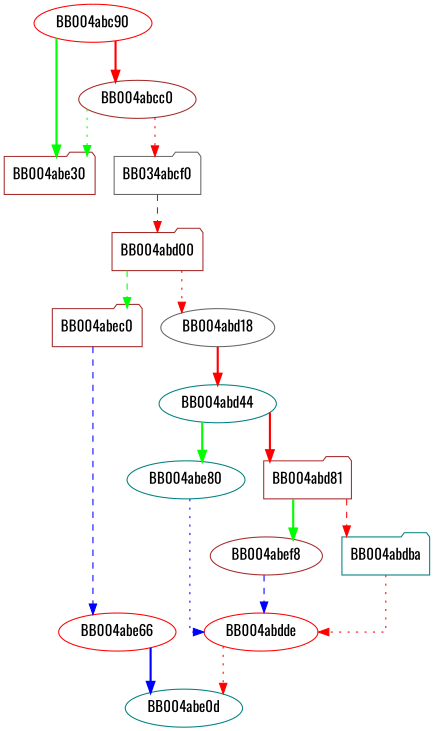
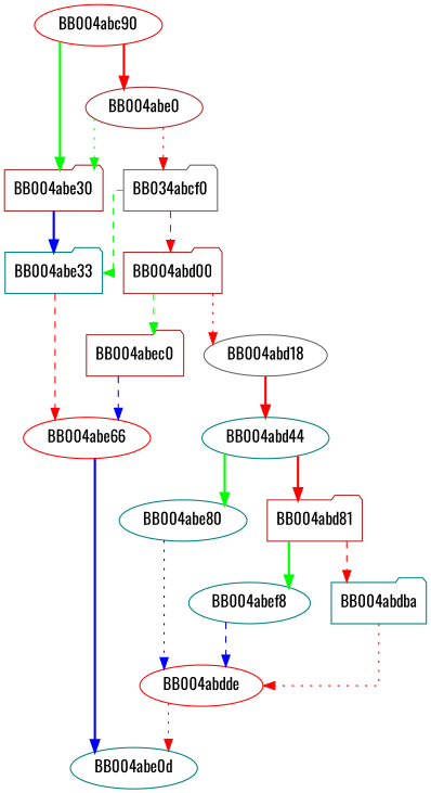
  digraph {
    fontname=Oswald
    splines=ortho
    node [color=brown fontname=Oswald shape=ellipse]
    edge [color=red fontname=Oswald style=bold]
    BB004abc90 [color=red]
    BB004abe30 [shape=folder]
-   BB004abcc0
+   BB004abcc0 [label=BB004abe0]
+   BB004abe33 [color=teal shape=folder]
    n5 [color=gray40 label=BB034abcf0 shape=folder]
    BB004abe66 [color=red]
    BB004abd00 [shape=folder]
    BB004abec0 [shape=folder]
    BB004abd18 [color=gray40]
    BB004abe0d [color=teal]
    BB004abd44 [color=teal]
    BB004abe80 [color=teal]
    BB004abdde [color=red]
    BB004abd81 [shape=folder]
-   BB004abef8
+   BB004abef8 [color=teal]
    BB004abdba [color=teal shape=folder]
    BB004abc90 -> BB004abe30 [color=green]
    BB004abc90 -> BB004abcc0
+   BB004abe30 -> BB004abe33 [color=blue]
    BB004abcc0 -> BB004abe30 [color=green style=dotted]
    BB004abcc0 -> n5 [style=dotted]
+   BB004abe33 -> BB004abe66 [style=dashed]
+   n5 -> BB004abe33 [color=green style=dashed]
    n5 -> BB004abd00 [style=dashed]
    BB004abe66 -> BB004abe0d [color=blue]
    BB004abd00 -> BB004abec0 [color=green style=dashed]
    BB004abd00 -> BB004abd18 [style=dotted]
    BB004abec0 -> BB004abe66 [color=blue style=dashed]
    BB004abd18 -> BB004abd44
    BB004abd44 -> BB004abe80 [color=green]
    BB004abd44 -> BB004abd81
    BB004abe80 -> BB004abdde [color=blue style=dotted]
    BB004abdde -> BB004abe0d [style=dotted]
    BB004abd81 -> BB004abef8 [color=green]
    BB004abd81 -> BB004abdba [style=dashed]
    BB004abef8 -> BB004abdde [color=blue style=dashed]
    BB004abdba -> BB004abdde [style=dotted]
  }
